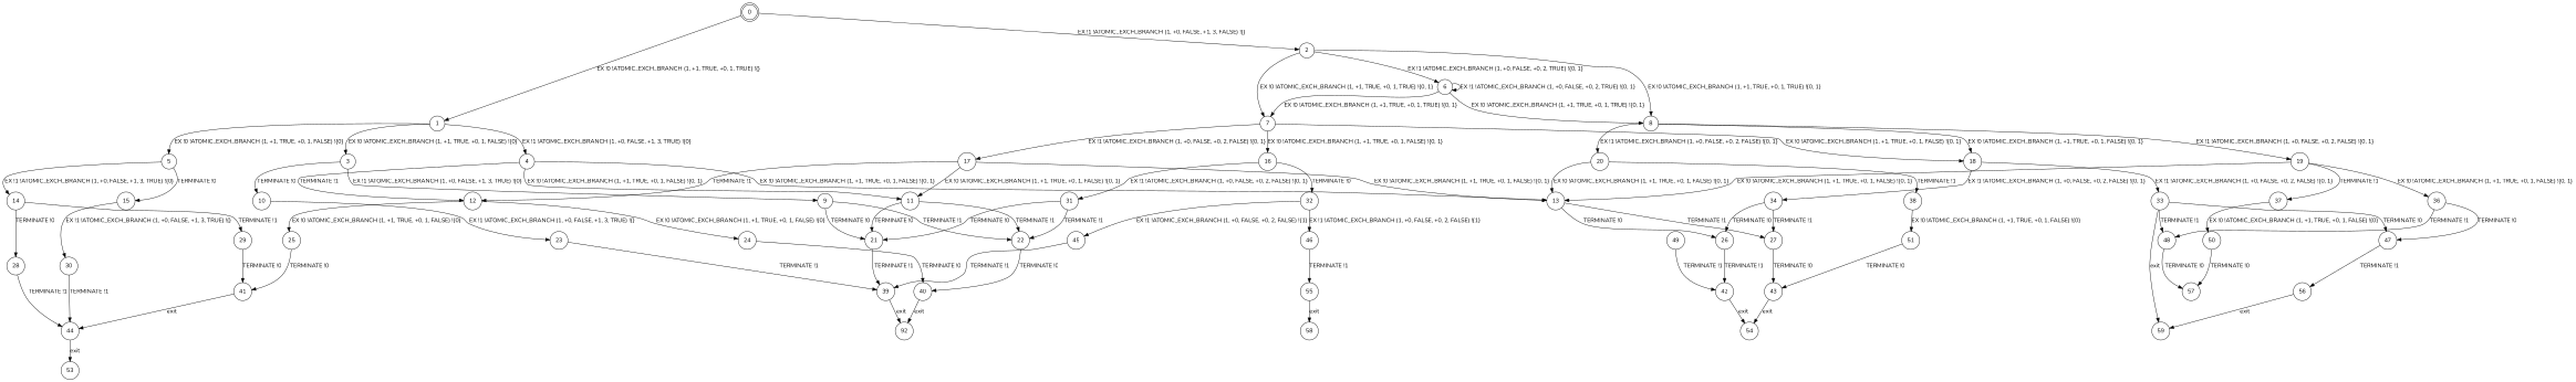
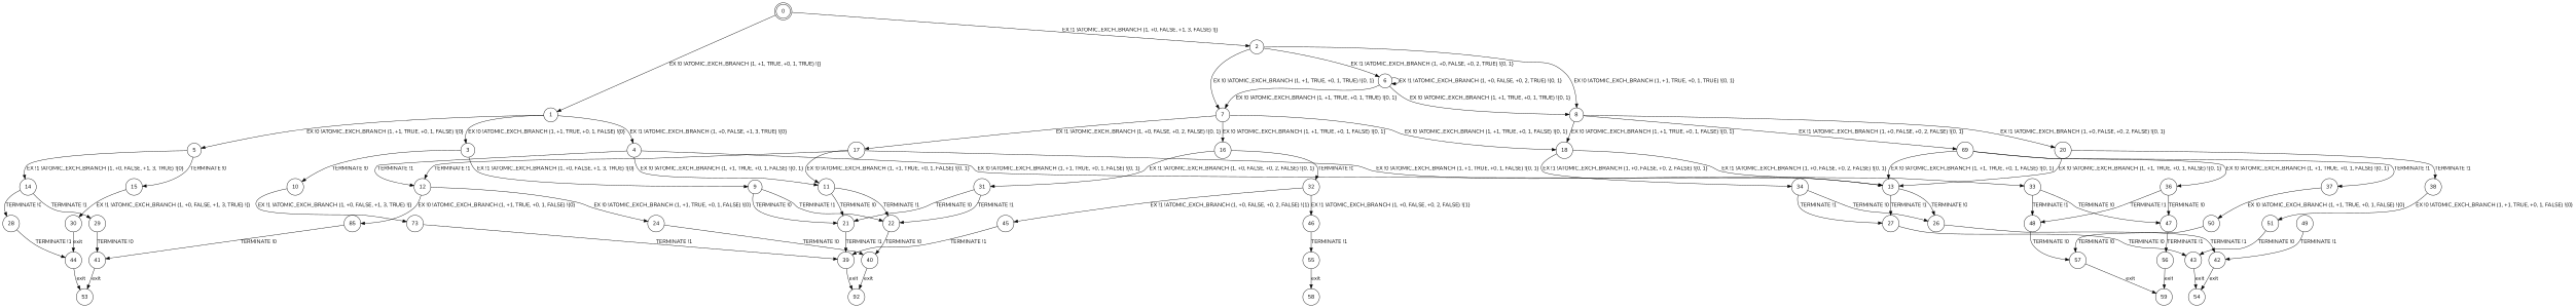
  digraph {
    fontname=Nunito
    node [fontname=Nunito shape=circle]
    edge [fontname=Nunito]
    0 [peripheries=2]
    1
    2
    3
    4
    5
    6
    7
    8
    9
    10
    11
    12
    13
    14
    15
    16
    17
    18
-   19
+   19 [label=69]
    20
    21
    22
-   23
+   23 [label=73]
    24
-   25
+   25 [label=85]
    26
    27
    28
    29
    30
    31
    32
    33
    34
    36
    37
    38
    39
    40
    41
    42
    43
    44
    45
    46
    47
    48
    50
    51
    n51 [label=92]
    53
    54
    55
    56
    57
    49
    58
    59
    0 -> 1 [label="EX !0 !ATOMIC_EXCH_BRANCH (1, +1, TRUE, +0, 1, TRUE) !{}"]
    0 -> 2 [label="EX !1 !ATOMIC_EXCH_BRANCH (1, +0, FALSE, +1, 3, FALSE) !{}"]
    1 -> 3 [label="EX !0 !ATOMIC_EXCH_BRANCH (1, +1, TRUE, +0, 1, FALSE) !{0}"]
    1 -> 4 [label="EX !1 !ATOMIC_EXCH_BRANCH (1, +0, FALSE, +1, 3, TRUE) !{0}"]
    1 -> 5 [label="EX !0 !ATOMIC_EXCH_BRANCH (1, +1, TRUE, +0, 1, FALSE) !{0}"]
    2 -> 6 [label="EX !1 !ATOMIC_EXCH_BRANCH (1, +0, FALSE, +0, 2, TRUE) !{0, 1}"]
    2 -> 7 [label="EX !0 !ATOMIC_EXCH_BRANCH (1, +1, TRUE, +0, 1, TRUE) !{0, 1}"]
    2 -> 8 [label="EX !0 !ATOMIC_EXCH_BRANCH (1, +1, TRUE, +0, 1, TRUE) !{0, 1}"]
    3 -> 9 [label="EX !1 !ATOMIC_EXCH_BRANCH (1, +0, FALSE, +1, 3, TRUE) !{0}"]
    3 -> 10 [label="TERMINATE !0"]
    4 -> 11 [label="EX !0 !ATOMIC_EXCH_BRANCH (1, +1, TRUE, +0, 1, FALSE) !{0, 1}"]
    4 -> 12 [label="TERMINATE !1"]
    4 -> 13 [label="EX !0 !ATOMIC_EXCH_BRANCH (1, +1, TRUE, +0, 1, FALSE) !{0, 1}"]
    5 -> 14 [label="EX !1 !ATOMIC_EXCH_BRANCH (1, +0, FALSE, +1, 3, TRUE) !{0}"]
    5 -> 15 [label="TERMINATE !0"]
    6 -> 6 [label="EX !1 !ATOMIC_EXCH_BRANCH (1, +0, FALSE, +0, 2, TRUE) !{0, 1}"]
    6 -> 7 [label="EX !0 !ATOMIC_EXCH_BRANCH (1, +1, TRUE, +0, 1, TRUE) !{0, 1}"]
    6 -> 8 [label="EX !0 !ATOMIC_EXCH_BRANCH (1, +1, TRUE, +0, 1, TRUE) !{0, 1}"]
    7 -> 16 [label="EX !0 !ATOMIC_EXCH_BRANCH (1, +1, TRUE, +0, 1, FALSE) !{0, 1}"]
    7 -> 17 [label="EX !1 !ATOMIC_EXCH_BRANCH (1, +0, FALSE, +0, 2, FALSE) !{0, 1}"]
    7 -> 18 [label="EX !0 !ATOMIC_EXCH_BRANCH (1, +1, TRUE, +0, 1, FALSE) !{0, 1}"]
    8 -> 18 [label="EX !0 !ATOMIC_EXCH_BRANCH (1, +1, TRUE, +0, 1, FALSE) !{0, 1}"]
    8 -> 19 [label="EX !1 !ATOMIC_EXCH_BRANCH (1, +0, FALSE, +0, 2, FALSE) !{0, 1}"]
    8 -> 20 [label="EX !1 !ATOMIC_EXCH_BRANCH (1, +0, FALSE, +0, 2, FALSE) !{0, 1}"]
    9 -> 21 [label="TERMINATE !0"]
    9 -> 22 [label="TERMINATE !1"]
    10 -> 23 [label="EX !1 !ATOMIC_EXCH_BRANCH (1, +0, FALSE, +1, 3, TRUE) !{}"]
    11 -> 21 [label="TERMINATE !0"]
    11 -> 22 [label="TERMINATE !1"]
    12 -> 24 [label="EX !0 !ATOMIC_EXCH_BRANCH (1, +1, TRUE, +0, 1, FALSE) !{0}"]
    12 -> 25 [label="EX !0 !ATOMIC_EXCH_BRANCH (1, +1, TRUE, +0, 1, FALSE) !{0}"]
    13 -> 26 [label="TERMINATE !0"]
    13 -> 27 [label="TERMINATE !1"]
    14 -> 28 [label="TERMINATE !0"]
    14 -> 29 [label="TERMINATE !1"]
    15 -> 30 [label="EX !1 !ATOMIC_EXCH_BRANCH (1, +0, FALSE, +1, 3, TRUE) !{}"]
    16 -> 31 [label="EX !1 !ATOMIC_EXCH_BRANCH (1, +0, FALSE, +0, 2, FALSE) !{0, 1}"]
    16 -> 32 [label="TERMINATE !0"]
    17 -> 11 [label="EX !0 !ATOMIC_EXCH_BRANCH (1, +1, TRUE, +0, 1, FALSE) !{0, 1}"]
    17 -> 12 [label="TERMINATE !1"]
    17 -> 13 [label="EX !0 !ATOMIC_EXCH_BRANCH (1, +1, TRUE, +0, 1, FALSE) !{0, 1}"]
    18 -> 33 [label="EX !1 !ATOMIC_EXCH_BRANCH (1, +0, FALSE, +0, 2, FALSE) !{0, 1}"]
    18 -> 34 [label="EX !1 !ATOMIC_EXCH_BRANCH (1, +0, FALSE, +0, 2, FALSE) !{0, 1}"]
    19 -> 13 [label="EX !0 !ATOMIC_EXCH_BRANCH (1, +1, TRUE, +0, 1, FALSE) !{0, 1}"]
    19 -> 36 [label="EX !0 !ATOMIC_EXCH_BRANCH (1, +1, TRUE, +0, 1, FALSE) !{0, 1}"]
    19 -> 37 [label="TERMINATE !1"]
    20 -> 13 [label="EX !0 !ATOMIC_EXCH_BRANCH (1, +1, TRUE, +0, 1, FALSE) !{0, 1}"]
    20 -> 38 [label="TERMINATE !1"]
    21 -> 39 [label="TERMINATE !1"]
    22 -> 40 [label="TERMINATE !0"]
    23 -> 39 [label="TERMINATE !1"]
    24 -> 40 [label="TERMINATE !0"]
    25 -> 41 [label="TERMINATE !0"]
    26 -> 42 [label="TERMINATE !1"]
    27 -> 43 [label="TERMINATE !0"]
    28 -> 44 [label="TERMINATE !1"]
    29 -> 41 [label="TERMINATE !0"]
-   30 -> 44 [label="TERMINATE !1"]
+   30 -> 44 [label=exit]
    31 -> 21 [label="TERMINATE !0"]
    31 -> 22 [label="TERMINATE !1"]
    32 -> 45 [label="EX !1 !ATOMIC_EXCH_BRANCH (1, +0, FALSE, +0, 2, FALSE) !{1}"]
    32 -> 46 [label="EX !1 !ATOMIC_EXCH_BRANCH (1, +0, FALSE, +0, 2, FALSE) !{1}"]
    33 -> 47 [label="TERMINATE !0"]
    33 -> 48 [label="TERMINATE !1"]
    34 -> 26 [label="TERMINATE !0"]
    34 -> 27 [label="TERMINATE !1"]
    36 -> 47 [label="TERMINATE !0"]
    36 -> 48 [label="TERMINATE !1"]
    37 -> 50 [label="EX !0 !ATOMIC_EXCH_BRANCH (1, +1, TRUE, +0, 1, FALSE) !{0}"]
    38 -> 51 [label="EX !0 !ATOMIC_EXCH_BRANCH (1, +1, TRUE, +0, 1, FALSE) !{0}"]
    39 -> n51 [label=exit]
    40 -> n51 [label=exit]
-   41 -> 44 [label=exit]
+   41 -> 53 [label=exit]
    42 -> 54 [label=exit]
    43 -> 54 [label=exit]
    44 -> 53 [label=exit]
    45 -> 39 [label="TERMINATE !1"]
    46 -> 55 [label="TERMINATE !1"]
    47 -> 56 [label="TERMINATE !1"]
    48 -> 57 [label="TERMINATE !0"]
    50 -> 57 [label="TERMINATE !0"]
    51 -> 43 [label="TERMINATE !0"]
    55 -> 58 [label=exit]
    56 -> 59 [label=exit]
-   33 -> 59 [label=exit]
+   57 -> 59 [label=exit]
    49 -> 42 [label="TERMINATE !1"]
  }
